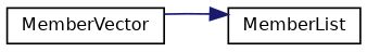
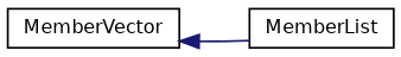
  digraph {
    rankdir=LR
    node [color=black fillcolor=white fontname=Helvetica fontsize=10 shape=record style=filled]
    n1 [height=0.2 label=MemberVector width=0.4]
    n2 [height=0.2 label=MemberList width=0.4]
-   n2 -> n1 [color=midnightblue dir=back fontname=Helvetica fontsize=10 labelfontname=Helvetica labelfontsize=10 style=solid]
+   n1 -> n2 [color=midnightblue dir=back fontname=Helvetica fontsize=10 labelfontname=Helvetica labelfontsize=10 style=solid]
  }
